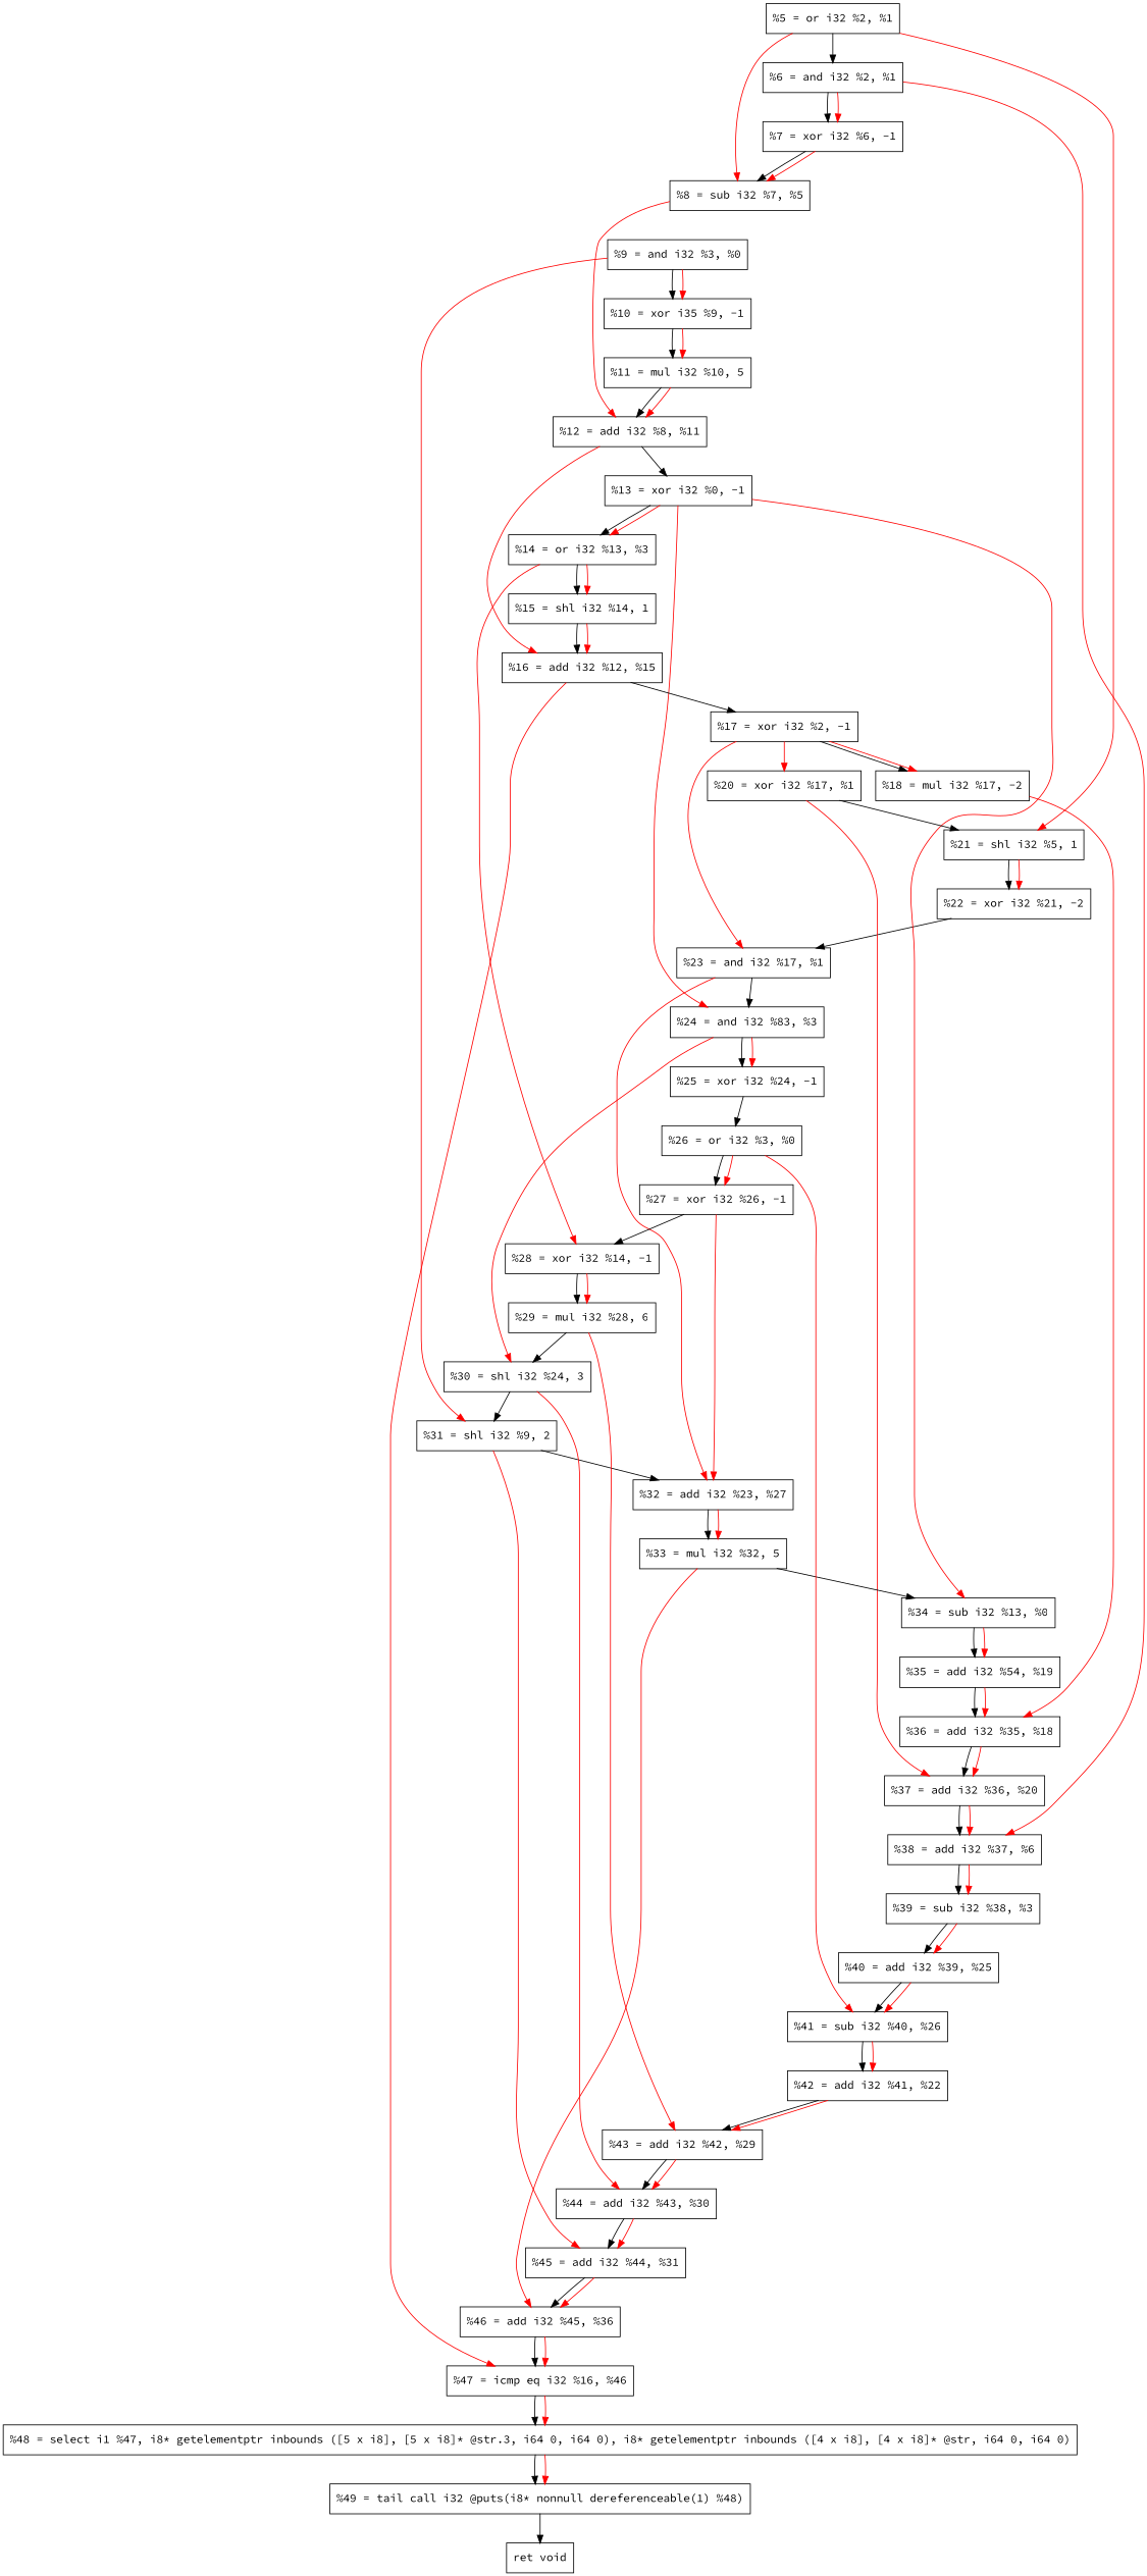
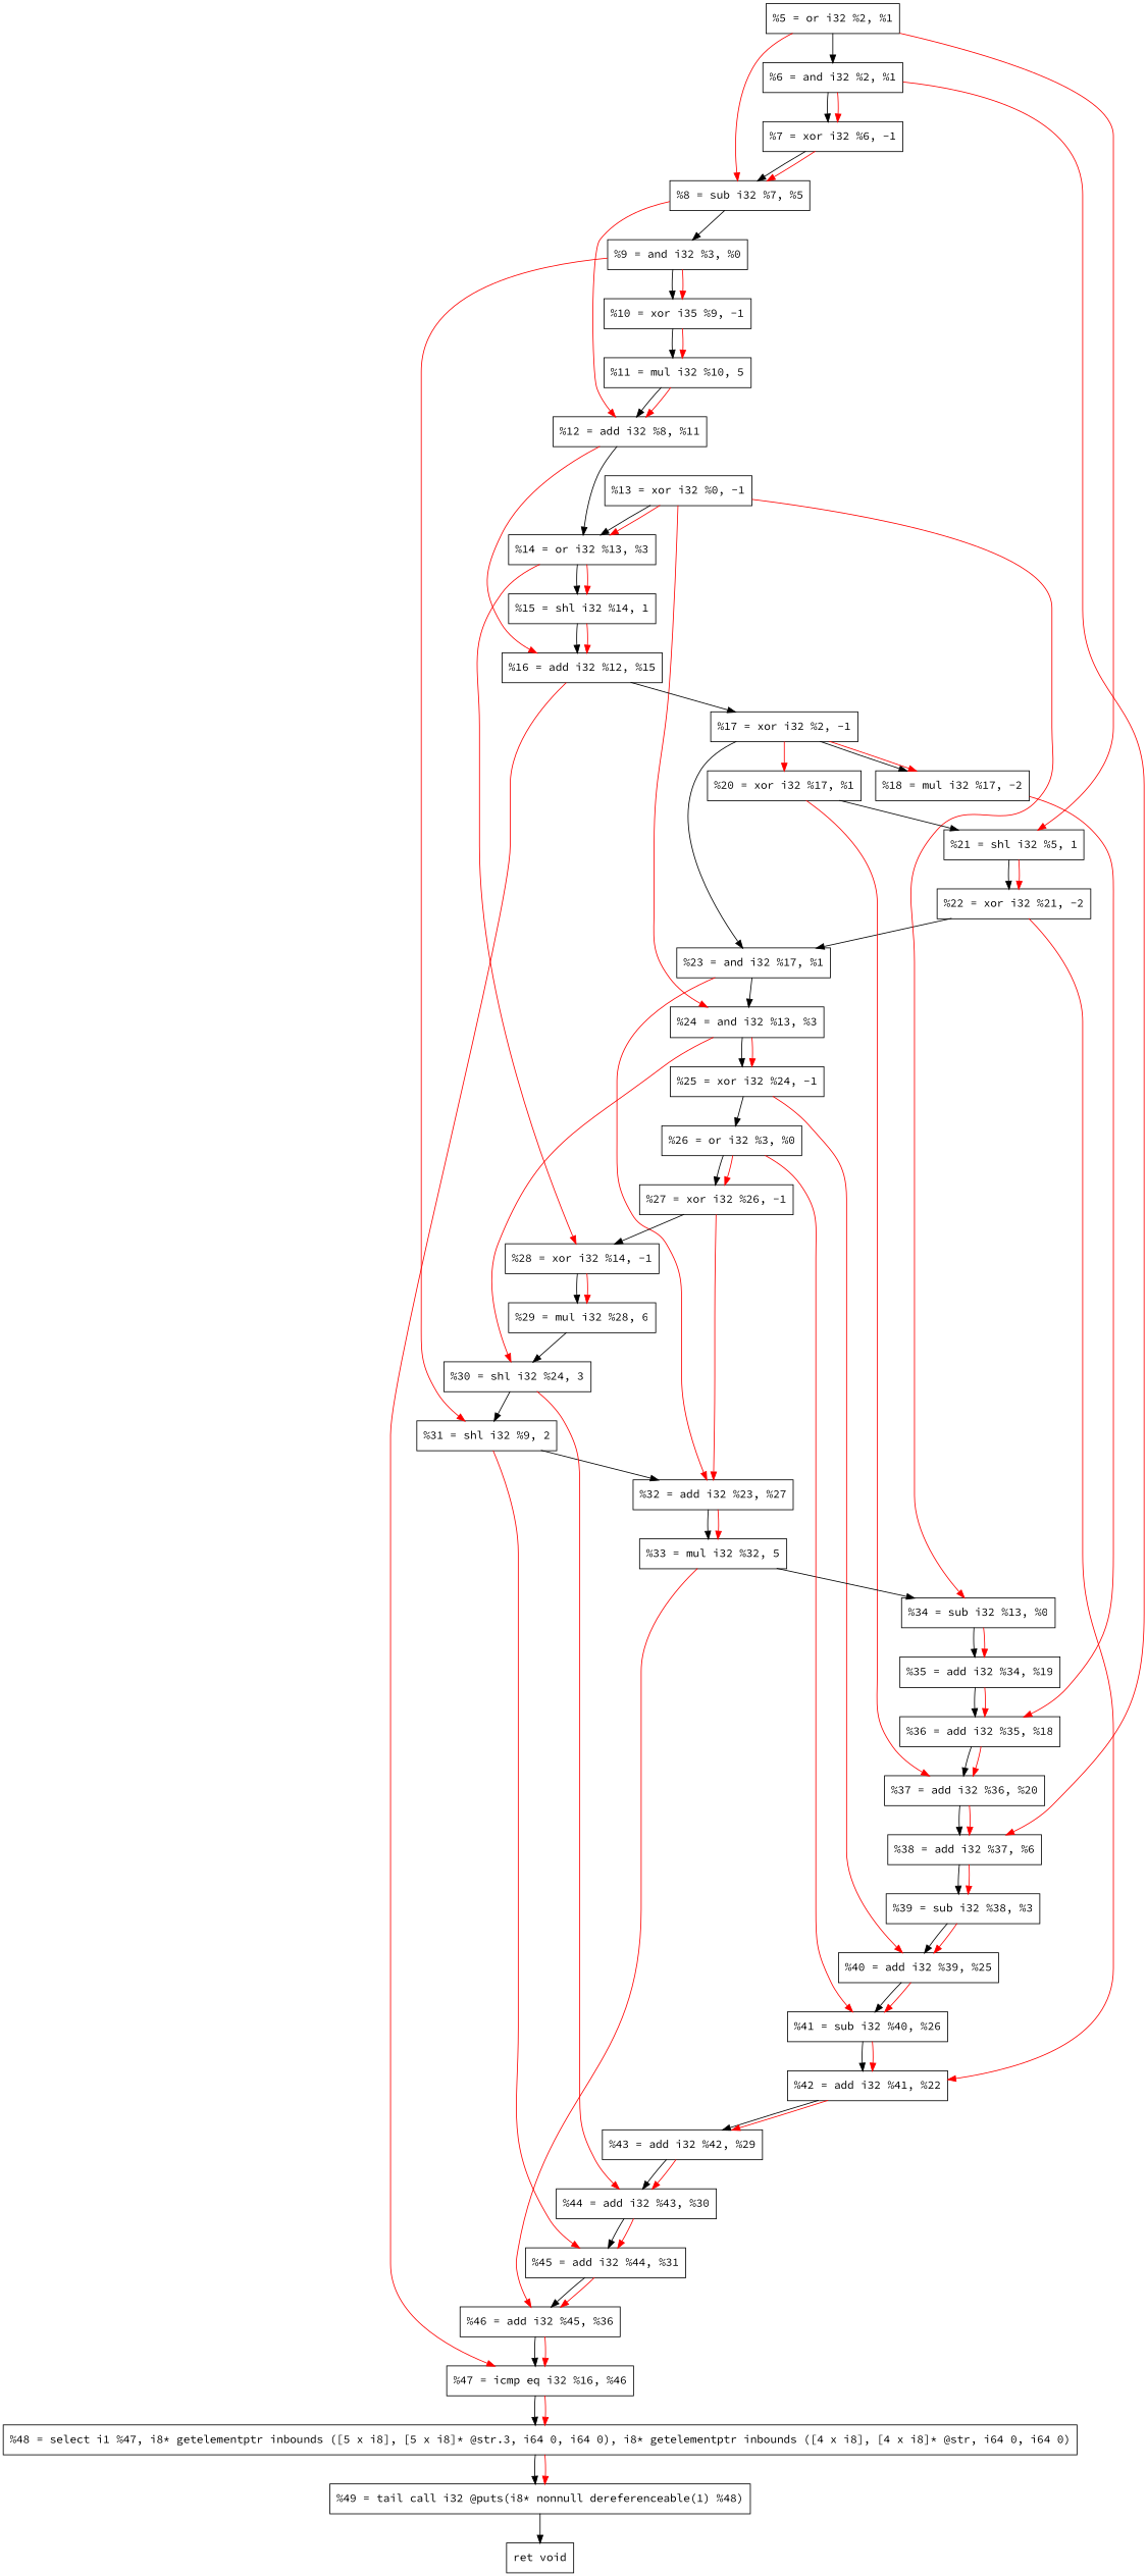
  digraph {
    fontname="Source Code Pro"
    node [fontname="Source Code Pro" shape=record]
    edge [fontname="Source Code Pro" color=red]
    n1 [label="  %5 = or i32 %2, %1"]
    n2 [label="  %6 = and i32 %2, %1"]
    n3 [label="  %8 = sub i32 %7, %5"]
    n4 [label="  %21 = shl i32 %5, 1"]
    n5 [label="  %7 = xor i32 %6, -1"]
    n6 [label="  %38 = add i32 %37, %6"]
    n7 [label="  %9 = and i32 %3, %0"]
    n8 [label="  %12 = add i32 %8, %11"]
    n9 [label="  %22 = xor i32 %21, -2"]
    n10 [label="  %39 = sub i32 %38, %3"]
    n11 [label="%10 = xor i35 %9, -1"]
    n12 [label="  %31 = shl i32 %9, 2"]
    n13 [label="  %13 = xor i32 %0, -1"]
    n14 [label="  %16 = add i32 %12, %15"]
    n15 [label="  %11 = mul i32 %10, 5"]
    n16 [label="  %32 = add i32 %23, %27"]
    n17 [label="  %45 = add i32 %44, %31"]
    n18 [label="  %14 = or i32 %13, %3"]
-   n19 [label="%24 = and i32 %83, %3"]
+   n19 [label="  %24 = and i32 %13, %3"]
    n20 [label="  %34 = sub i32 %13, %0"]
    n21 [label="  %17 = xor i32 %2, -1"]
    n22 [label="  %47 = icmp eq i32 %16, %46"]
    n23 [label="  %15 = shl i32 %14, 1"]
    n24 [label="  %28 = xor i32 %14, -1"]
    n25 [label="  %25 = xor i32 %24, -1"]
    n26 [label="  %30 = shl i32 %24, 3"]
-   n27 [label="%35 = add i32 %54, %19"]
+   n27 [label="  %35 = add i32 %34, %19"]
    n28 [label="  %29 = mul i32 %28, 6"]
    n29 [label="  %18 = mul i32 %17, -2"]
    n30 [label="  %20 = xor i32 %17, %1"]
    n31 [label="  %23 = and i32 %17, %1"]
    n32 [label="  %48 = select i1 %47, i8* getelementptr inbounds ([5 x i8], [5 x i8]* @str.3, i64 0, i64 0), i8* getelementptr inbounds ([4 x i8], [4 x i8]* @str, i64 0, i64 0)"]
    n33 [label="  %36 = add i32 %35, %18"]
    n34 [label="  %37 = add i32 %36, %20"]
    n35 [label="  %42 = add i32 %41, %22"]
    n36 [label="  %43 = add i32 %42, %29"]
    n37 [label="  %33 = mul i32 %32, 5"]
    n38 [label="  %26 = or i32 %3, %0"]
    n39 [label="  %40 = add i32 %39, %25"]
    n40 [label="  %44 = add i32 %43, %30"]
    n41 [label="  %27 = xor i32 %26, -1"]
    n42 [label="  %41 = sub i32 %40, %26"]
    n43 [label="%46 = add i32 %45, %36"]
    n44 [label="  %49 = tail call i32 @puts(i8* nonnull dereferenceable(1) %48)"]
    n45 [label="  ret void"]
    n1 -> n2 [color=""]
    n1 -> n3
    n1 -> n4
    n2 -> n5 [color=""]
    n2 -> n5
    n2 -> n6
+   n3 -> n7 [color=""]
    n3 -> n8
    n4 -> n9 [color=""]
    n4 -> n9
    n5 -> n3 [color=""]
    n5 -> n3
    n6 -> n10 [color=""]
    n6 -> n10
    n7 -> n11 [color=""]
    n7 -> n11
    n7 -> n12
-   n8 -> n13 [color=""]
+   n8 -> n18 [color=""]
    n8 -> n14
    n9 -> n31 [color=""]
+   n9 -> n35
    n10 -> n39 [color=""]
    n10 -> n39
    n11 -> n15 [color=""]
    n11 -> n15
    n12 -> n16 [color=""]
    n12 -> n17
    n13 -> n18 [color=""]
    n13 -> n18
    n13 -> n19
    n13 -> n20
    n14 -> n21 [color=""]
    n14 -> n22
    n15 -> n8 [color=""]
    n15 -> n8
    n16 -> n37 [color=""]
    n16 -> n37
    n17 -> n43 [color=""]
    n17 -> n43
    n18 -> n23 [color=""]
    n18 -> n23
    n18 -> n24
    n19 -> n25 [color=""]
    n19 -> n25
    n19 -> n26
    n20 -> n27 [color=""]
    n20 -> n27
    n21 -> n29 [color=""]
    n21 -> n29
    n21 -> n30
-   n21 -> n31
+   n21 -> n31 [color=black]
    n22 -> n32 [color=""]
    n22 -> n32
    n23 -> n14 [color=""]
    n23 -> n14
    n24 -> n28 [color=""]
    n24 -> n28
    n25 -> n38 [color=""]
+   n25 -> n39
    n26 -> n12 [color=""]
    n26 -> n40
    n27 -> n33 [color=""]
    n27 -> n33
    n28 -> n26 [color=""]
-   n28 -> n36
    n29 -> n33
    n30 -> n4 [color=""]
    n30 -> n34
    n31 -> n16
    n31 -> n19 [color=""]
    n32 -> n44 [color=""]
    n32 -> n44
    n33 -> n34 [color=""]
    n33 -> n34
    n34 -> n6 [color=""]
    n34 -> n6
    n35 -> n36 [color=""]
    n35 -> n36
    n36 -> n40 [color=""]
    n36 -> n40
    n37 -> n20 [color=""]
    n37 -> n43
    n38 -> n41 [color=""]
    n38 -> n41
    n38 -> n42
    n39 -> n42 [color=""]
    n39 -> n42
    n40 -> n17 [color=""]
    n40 -> n17
    n41 -> n16
    n41 -> n24 [color=""]
    n42 -> n35 [color=""]
    n42 -> n35
    n43 -> n22 [color=""]
    n43 -> n22
    n44 -> n45 [color=""]
  }
